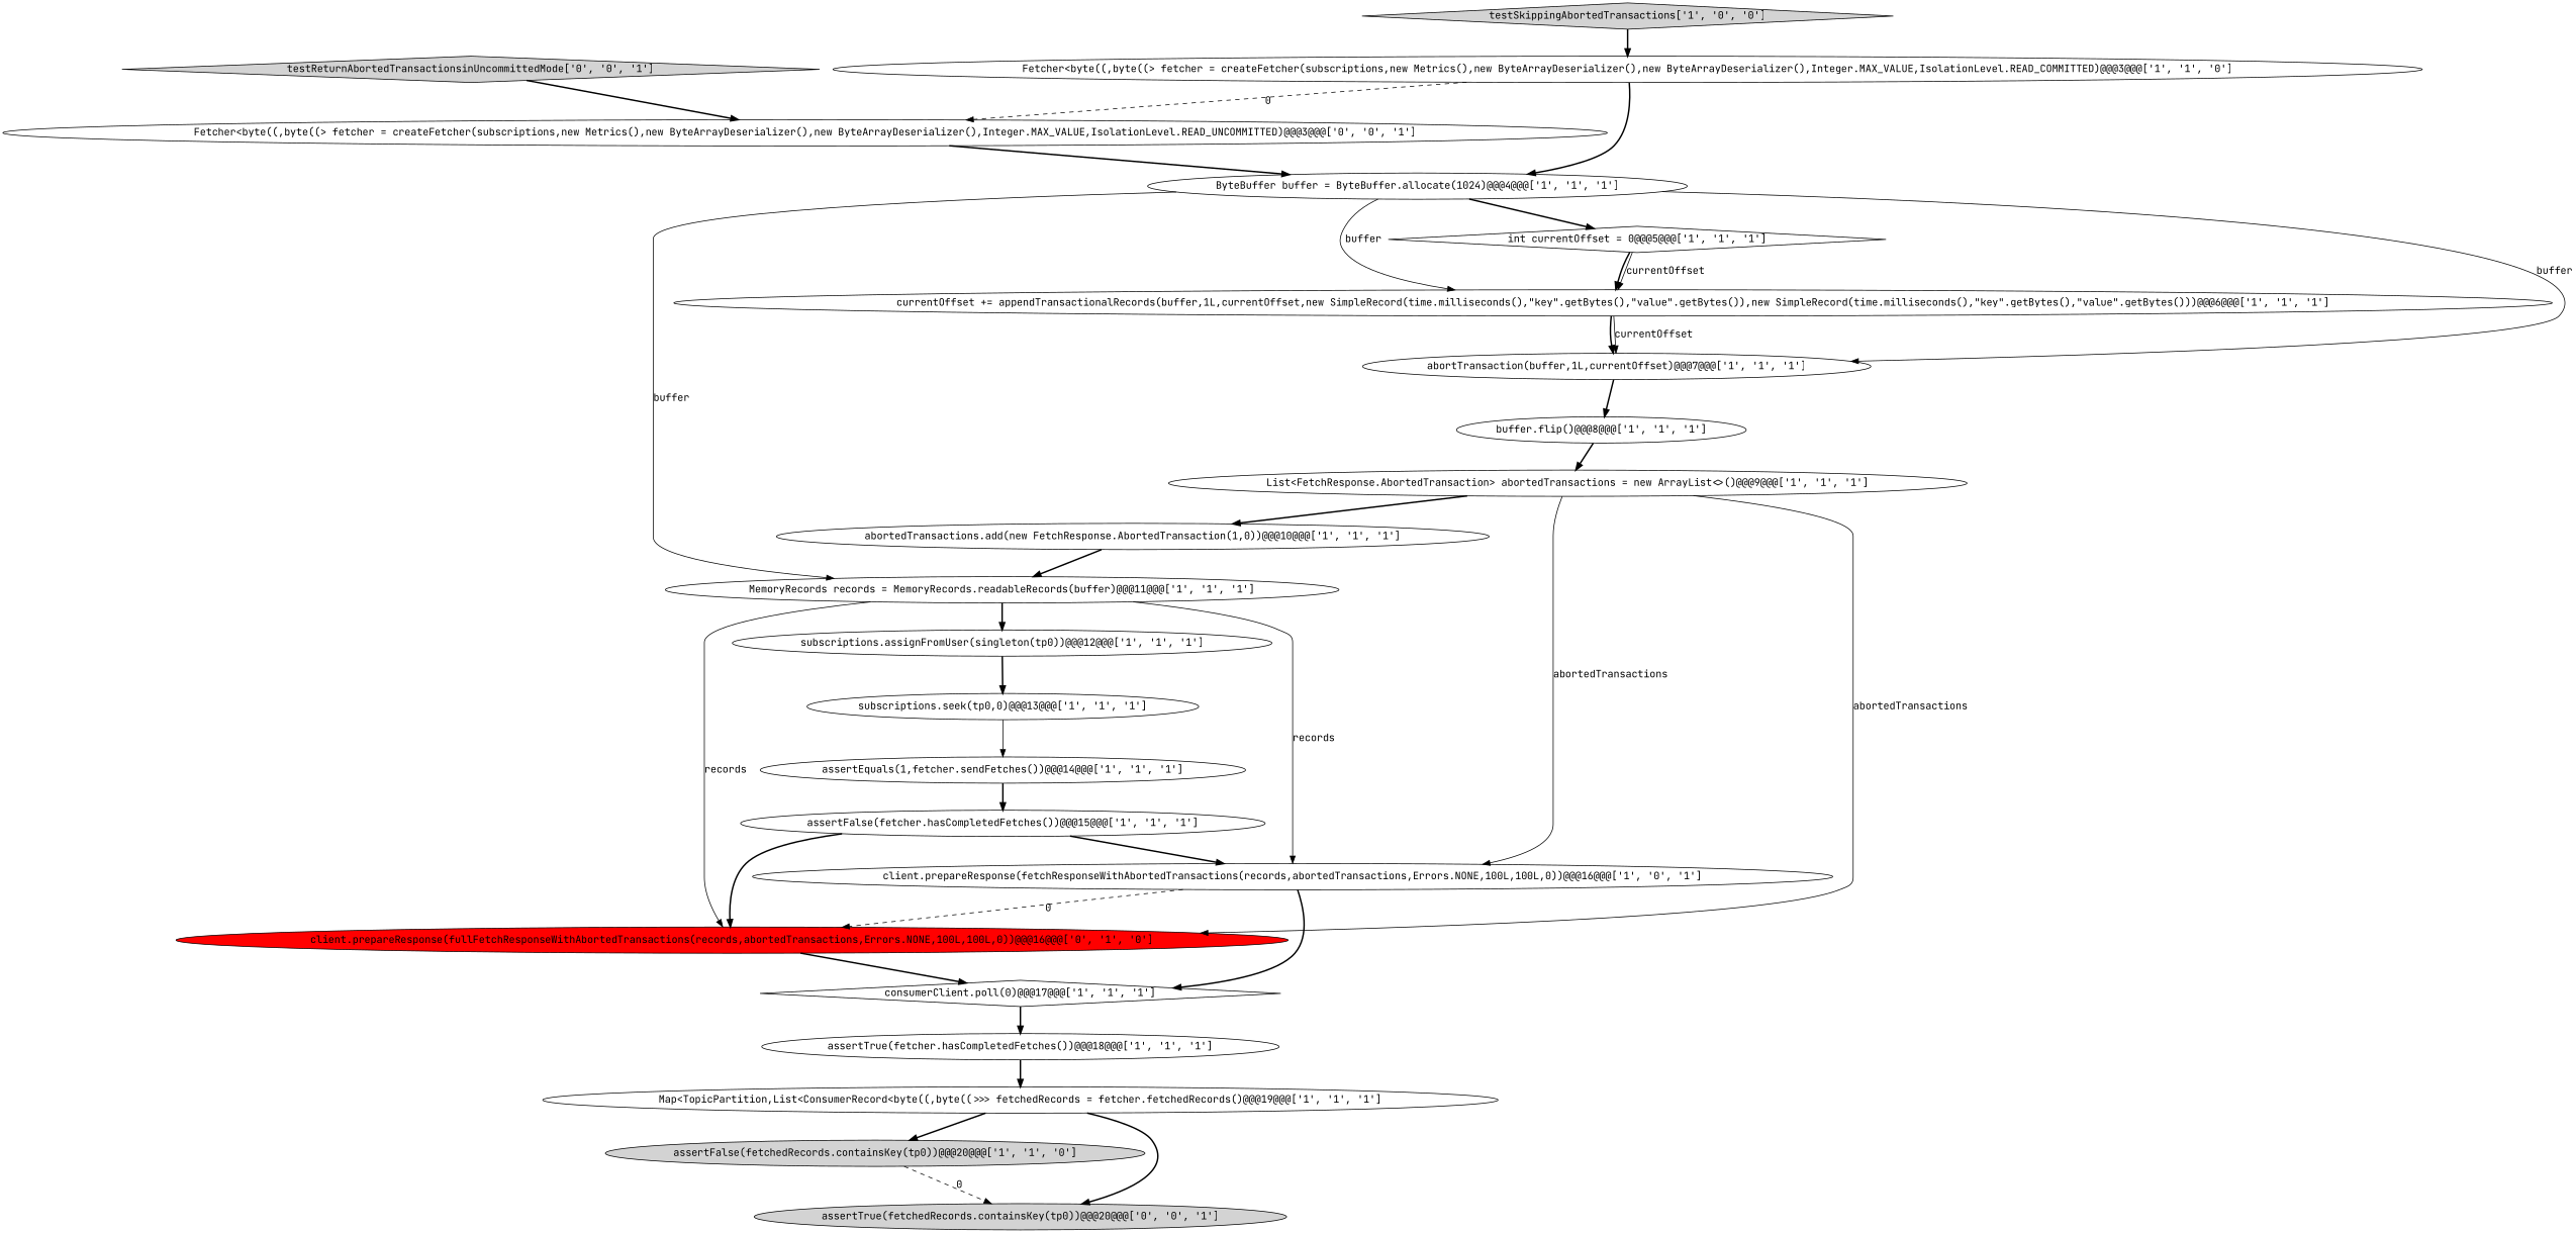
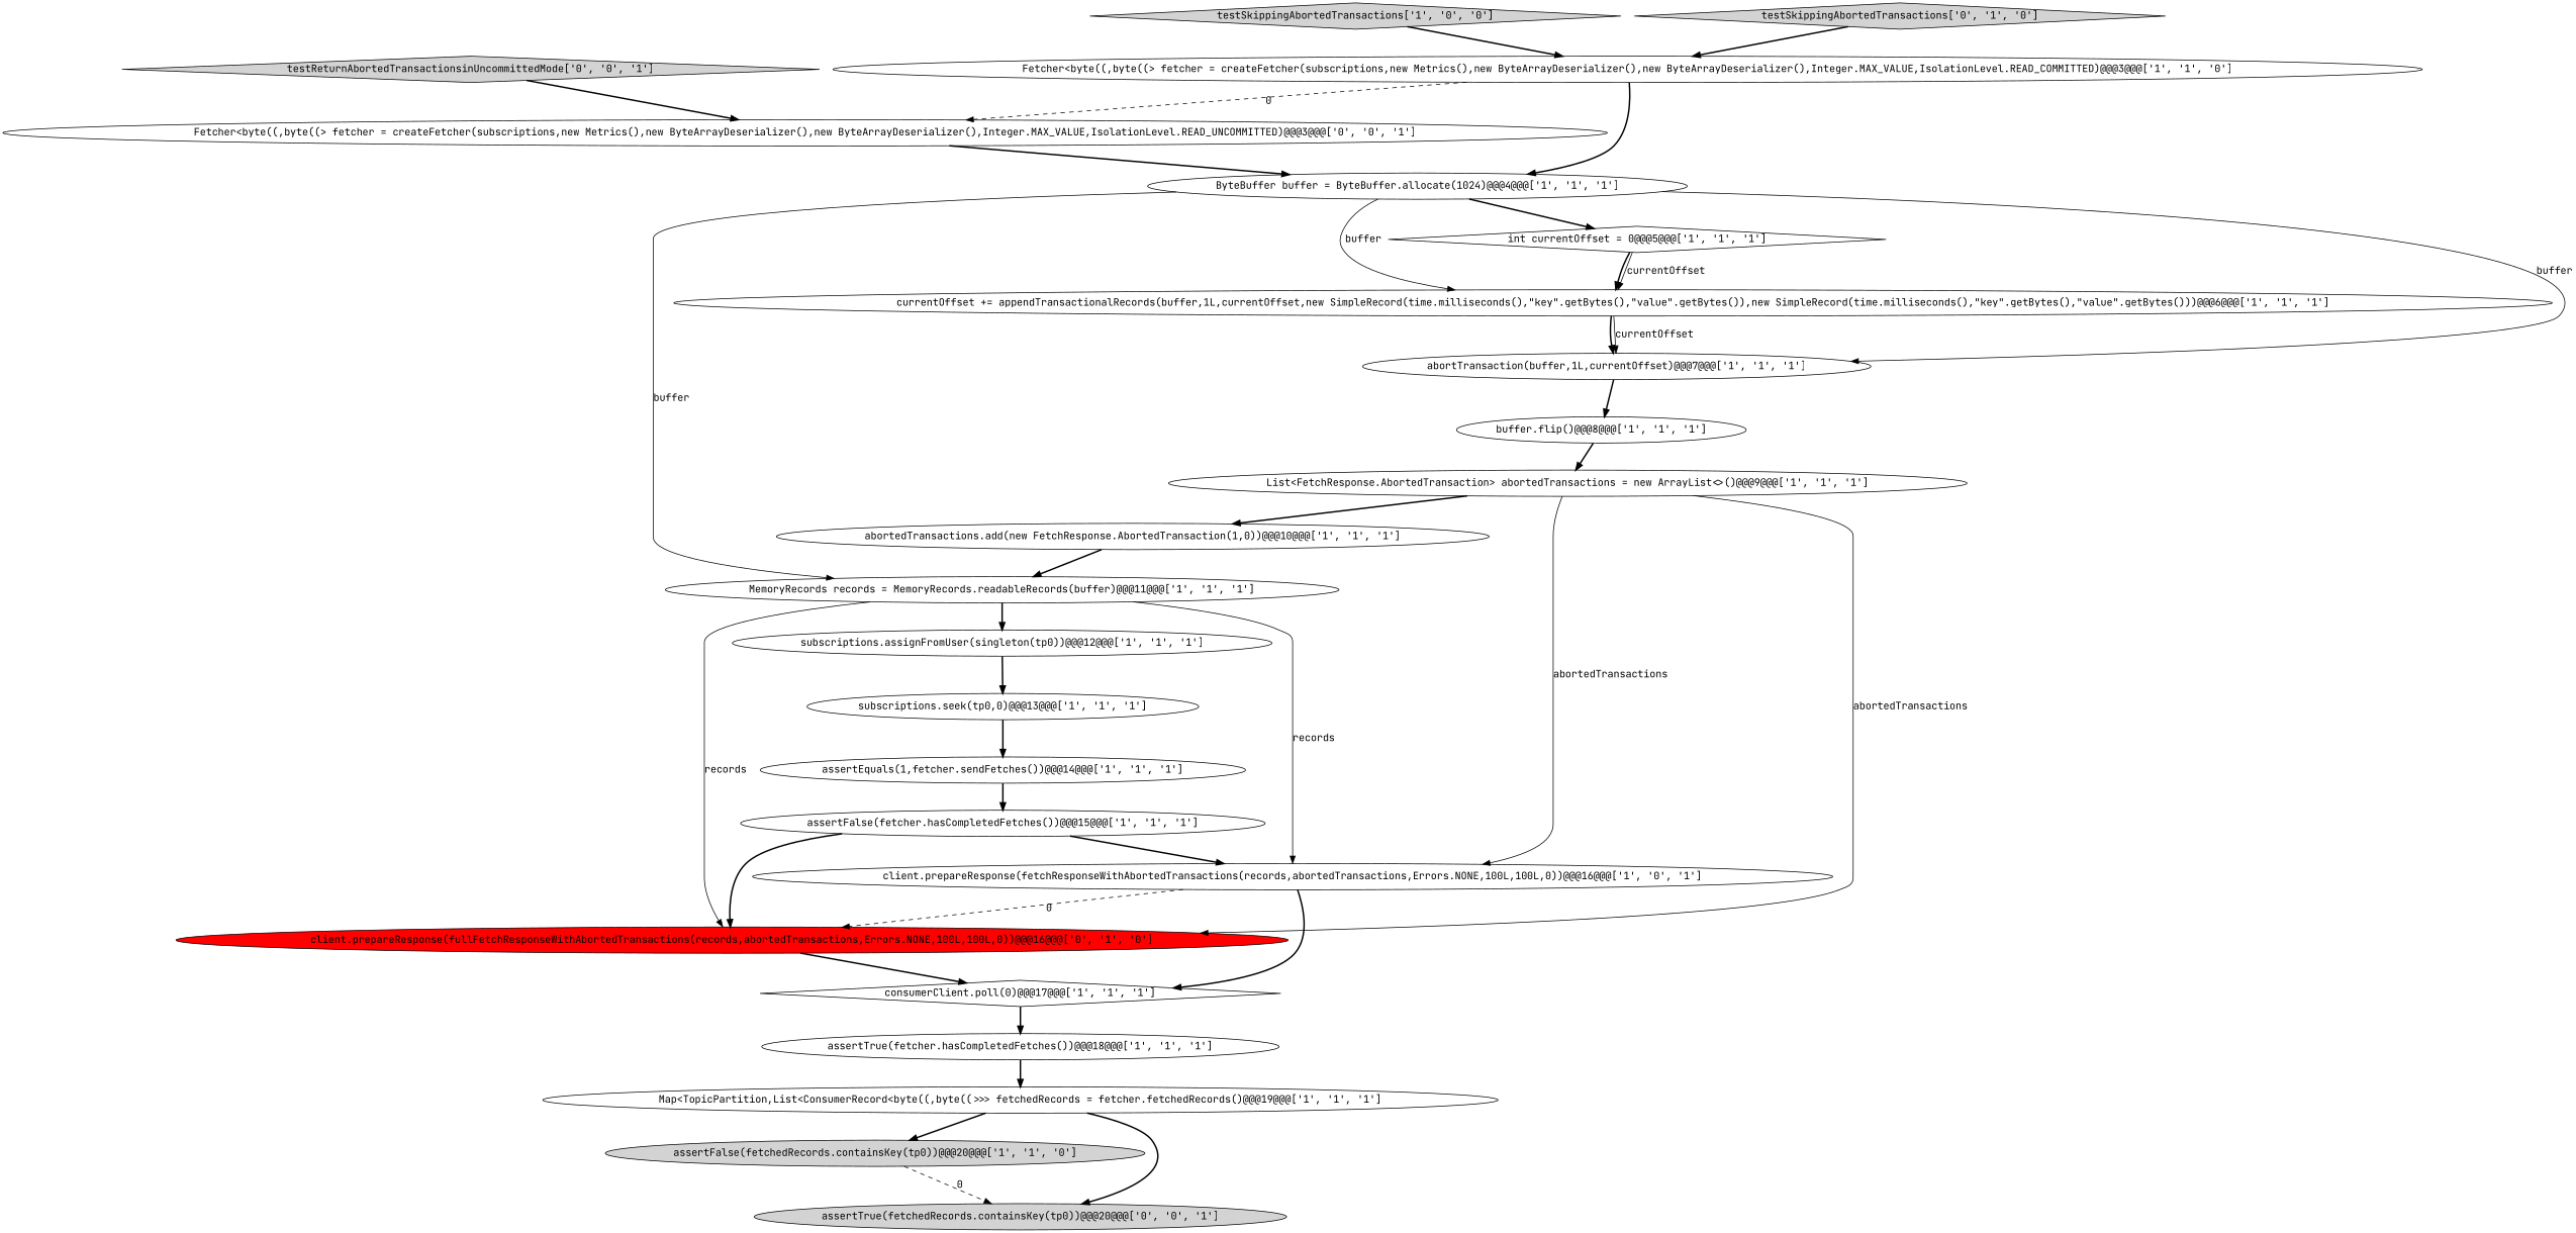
  digraph {
    fontname="JetBrains Mono"
    node [fillcolor=white fontname="JetBrains Mono" shape=ellipse style=filled]
    edge [fontname="JetBrains Mono" style=bold]
    n1 [label="List<FetchResponse.AbortedTransaction> abortedTransactions = new ArrayList<>()@@@9@@@['1', '1', '1']"]
    n2 [label="client.prepareResponse(fetchResponseWithAbortedTransactions(records,abortedTransactions,Errors.NONE,100L,100L,0))@@@16@@@['1', '0', '1']"]
    n3 [fillcolor=red label="client.prepareResponse(fullFetchResponseWithAbortedTransactions(records,abortedTransactions,Errors.NONE,100L,100L,0))@@@16@@@['0', '1', '0']"]
    n4 [label="abortedTransactions.add(new FetchResponse.AbortedTransaction(1,0))@@@10@@@['1', '1', '1']"]
    n5 [label="consumerClient.poll(0)@@@17@@@['1', '1', '1']" shape=diamond]
    n6 [label="MemoryRecords records = MemoryRecords.readableRecords(buffer)@@@11@@@['1', '1', '1']"]
    n7 [fillcolor=lightgray label="testSkippingAbortedTransactions['1', '0', '0']" shape=diamond]
    n8 [label="Fetcher<byte((,byte((> fetcher = createFetcher(subscriptions,new Metrics(),new ByteArrayDeserializer(),new ByteArrayDeserializer(),Integer.MAX_VALUE,IsolationLevel.READ_COMMITTED)@@@3@@@['1', '1', '0']"]
    n9 [label="Fetcher<byte((,byte((> fetcher = createFetcher(subscriptions,new Metrics(),new ByteArrayDeserializer(),new ByteArrayDeserializer(),Integer.MAX_VALUE,IsolationLevel.READ_UNCOMMITTED)@@@3@@@['0', '0', '1']"]
    n10 [label="ByteBuffer buffer = ByteBuffer.allocate(1024)@@@4@@@['1', '1', '1']"]
    n11 [label="abortTransaction(buffer,1L,currentOffset)@@@7@@@['1', '1', '1']"]
    n12 [label="buffer.flip()@@@8@@@['1', '1', '1']"]
    n13 [label="subscriptions.seek(tp0,0)@@@13@@@['1', '1', '1']"]
    n14 [label="assertEquals(1,fetcher.sendFetches())@@@14@@@['1', '1', '1']"]
    n15 [label="assertFalse(fetcher.hasCompletedFetches())@@@15@@@['1', '1', '1']"]
    n16 [label="assertTrue(fetcher.hasCompletedFetches())@@@18@@@['1', '1', '1']"]
    n17 [label="Map<TopicPartition,List<ConsumerRecord<byte((,byte((>>> fetchedRecords = fetcher.fetchedRecords()@@@19@@@['1', '1', '1']"]
+   n18 [fillcolor=lightgray label="testSkippingAbortedTransactions['0', '1', '0']" shape=diamond]
    n19 [label="currentOffset += appendTransactionalRecords(buffer,1L,currentOffset,new SimpleRecord(time.milliseconds(),\"key\".getBytes(),\"value\".getBytes()),new SimpleRecord(time.milliseconds(),\"key\".getBytes(),\"value\".getBytes()))@@@6@@@['1', '1', '1']"]
    n20 [label="int currentOffset = 0@@@5@@@['1', '1', '1']" shape=diamond]
    n21 [fillcolor=lightgray label="testReturnAbortedTransactionsinUncommittedMode['0', '0', '1']" shape=diamond]
    n22 [label="subscriptions.assignFromUser(singleton(tp0))@@@12@@@['1', '1', '1']"]
    n23 [fillcolor=lightgray label="assertFalse(fetchedRecords.containsKey(tp0))@@@20@@@['1', '1', '0']"]
    n24 [fillcolor=lightgray label="assertTrue(fetchedRecords.containsKey(tp0))@@@20@@@['0', '0', '1']"]
    n1 -> n2 [label=abortedTransactions style=solid]
    n1 -> n3 [label=abortedTransactions style=solid]
    n1 -> n4
    n2 -> n3 [label=0 style=dashed]
    n2 -> n5
    n3 -> n5
    n4 -> n6
    n5 -> n16
    n6 -> n2 [label=records style=solid]
    n6 -> n3 [label=records style=solid]
    n6 -> n22
    n7 -> n8
    n8 -> n9 [label=0 style=dashed]
    n8 -> n10
    n9 -> n10
    n10 -> n6 [label=buffer style=solid]
    n10 -> n11 [label=buffer style=solid]
    n10 -> n19 [label=buffer style=solid]
    n10 -> n20
    n11 -> n12
    n12 -> n1
-   n13 -> n14 [style=solid]
+   n13 -> n14
    n14 -> n15
    n15 -> n2
    n15 -> n3
    n16 -> n17
    n17 -> n23
    n17 -> n24
+   n18 -> n8
    n19 -> n11
    n19 -> n11 [label=currentOffset style=solid]
    n20 -> n19 [label=currentOffset style=solid]
    n20 -> n19
    n21 -> n9
    n22 -> n13
    n23 -> n24 [label=0 style=dashed]
  }
